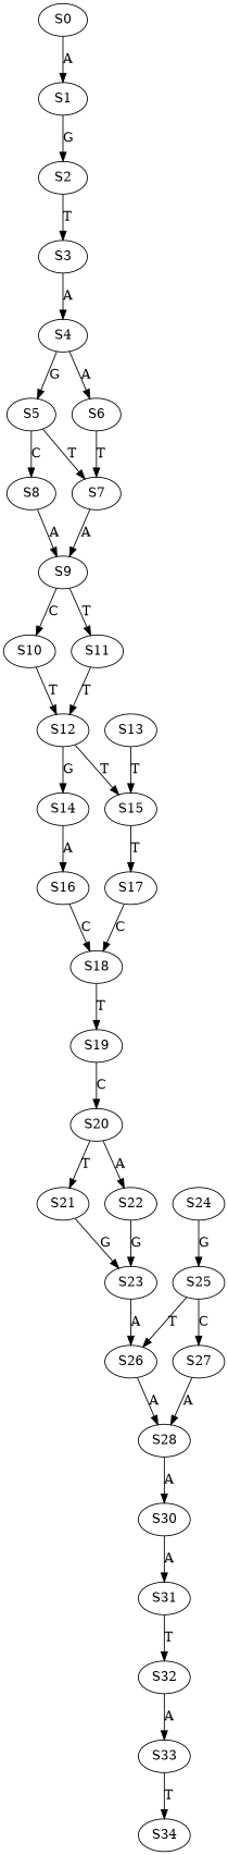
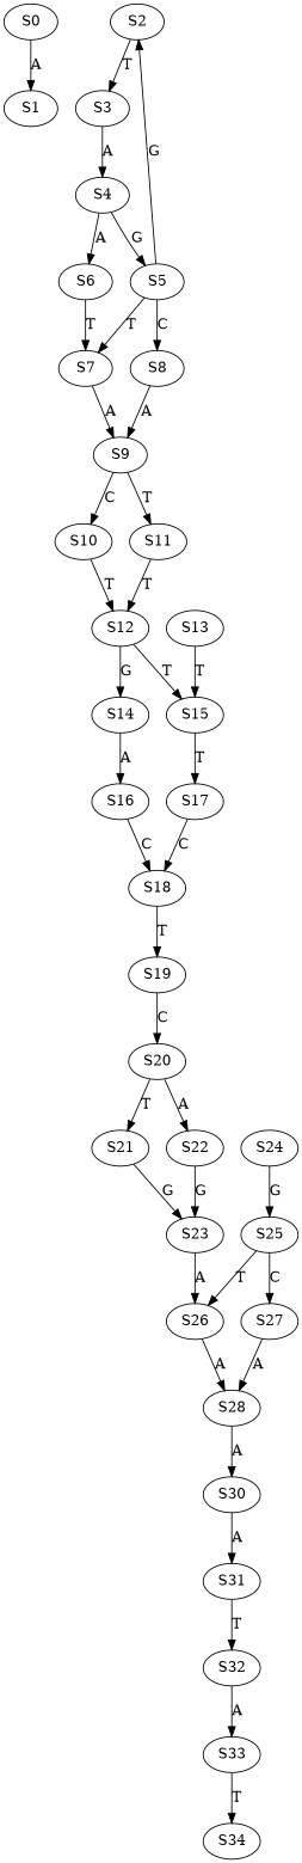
  strict digraph {
    S0
    S1
    S2
    S3
    S4
    S5
    S6
    S7
    S8
    S9
    S10
    S11
    S12
    S14
    S15
    S13
    S16
    S17
    S18
    S19
    S20
    S21
    S22
    S23
    S26
    S24
    S25
    S27
    S28
    S30
    S31
    S32
    S33
    S34
    S0 -> S1 [label=A]
-   S1 -> S2 [label=G]
+   S5 -> S2 [label=G]
    S2 -> S3 [label=T]
    S3 -> S4 [label=A]
    S4 -> S5 [label=G]
    S4 -> S6 [label=A]
    S5 -> S7 [label=T]
    S5 -> S8 [label=C]
    S6 -> S7 [label=T]
    S7 -> S9 [label=A]
    S8 -> S9 [label=A]
    S9 -> S10 [label=C]
    S9 -> S11 [label=T]
    S10 -> S12 [label=T]
    S11 -> S12 [label=T]
    S12 -> S14 [label=G]
    S12 -> S15 [label=T]
    S14 -> S16 [label=A]
    S15 -> S17 [label=T]
    S13 -> S15 [label=T]
    S16 -> S18 [label=C]
    S17 -> S18 [label=C]
    S18 -> S19 [label=T]
    S19 -> S20 [label=C]
    S20 -> S21 [label=T]
    S20 -> S22 [label=A]
    S21 -> S23 [label=G]
    S22 -> S23 [label=G]
    S23 -> S26 [label=A]
    S26 -> S28 [label=A]
    S24 -> S25 [label=G]
    S25 -> S26 [label=T]
    S25 -> S27 [label=C]
    S27 -> S28 [label=A]
    S28 -> S30 [label=A]
    S30 -> S31 [label=A]
    S31 -> S32 [label=T]
    S32 -> S33 [label=A]
    S33 -> S34 [label=T]
  }
